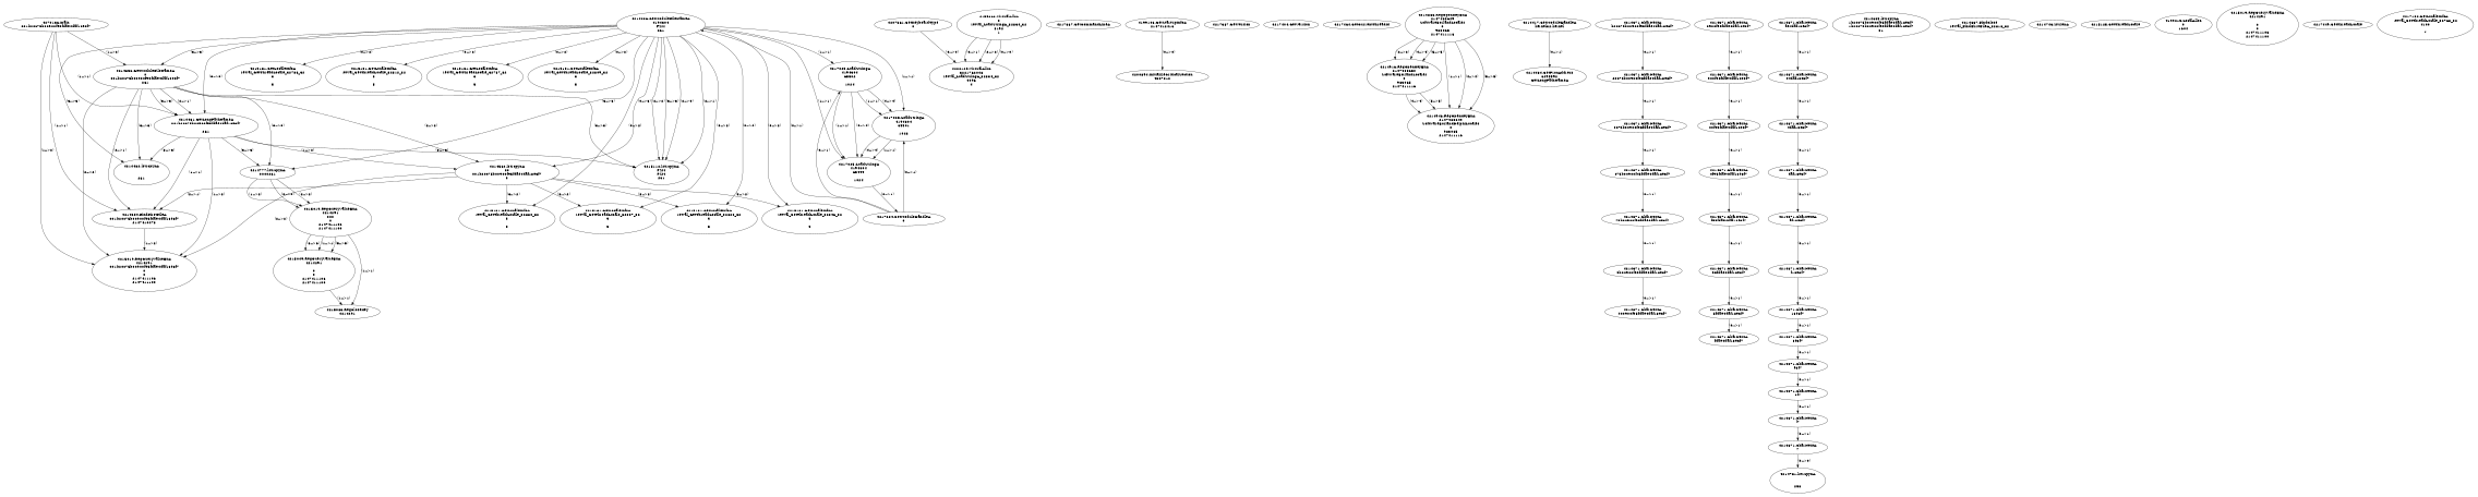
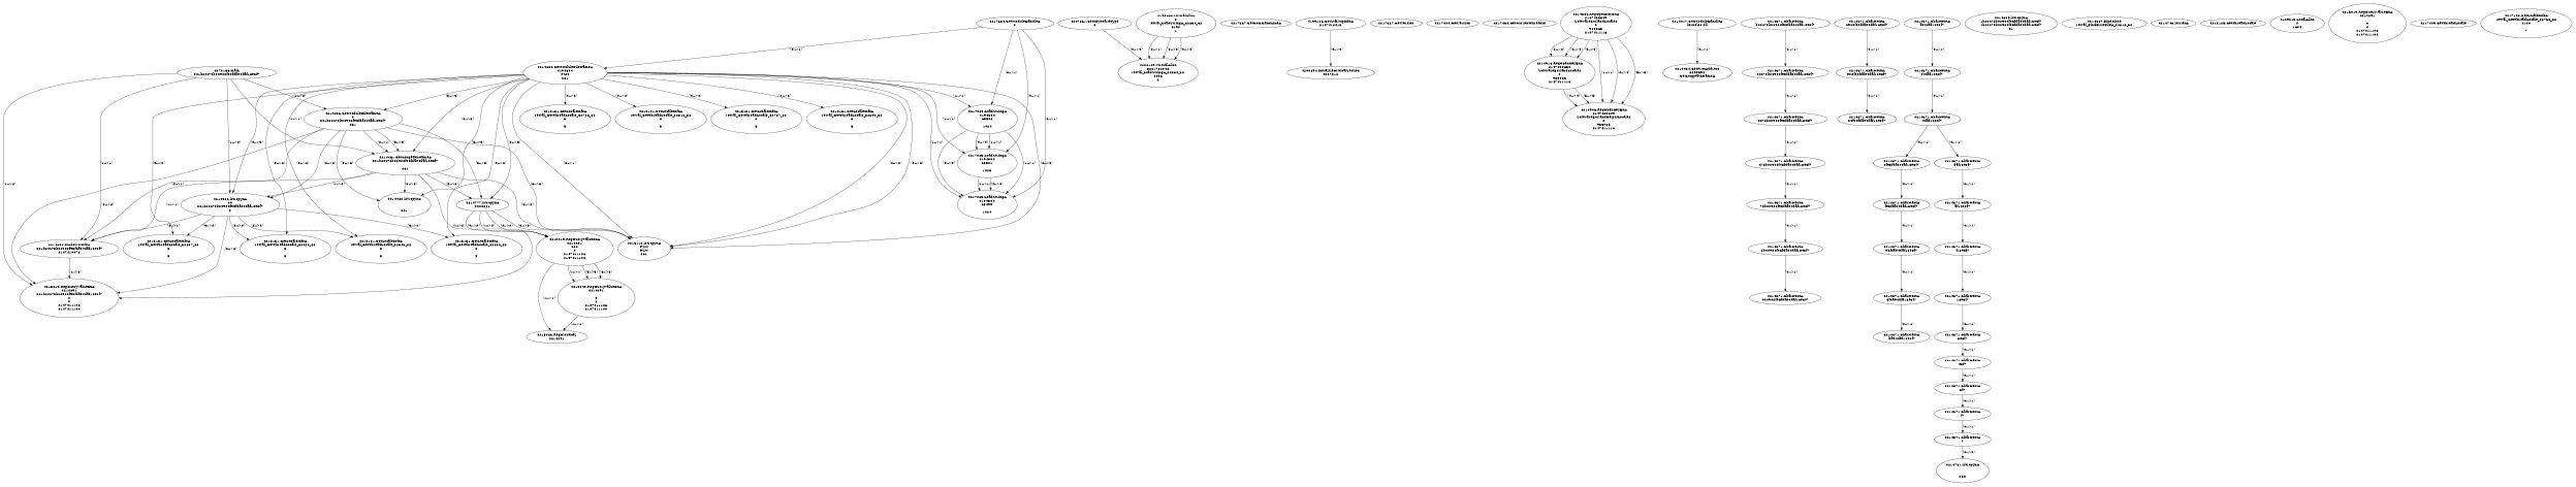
  digraph {
    n1 [label="4270136.main\n001b20c75b00900f95fdae4daf18e3f7"]
    n2 [label="4214856.GetModuleFileNameA\n0\n001b20c75b00900f95fdae4daf18e3f7\n261"]
    n3 [label="4214461.GetLongPathNameA\n001b20c75b00900f95fdae4daf18e3f7\n\n261"]
    n4 [label="4214582.lstrcpynA\n00\n001b20c75b00900f95fdae4daf18e3f7\n3"]
    n5 [label="4214654.FindFirstFileA\n001b20c75b00900f95fdae4daf18e3f7\n2147410478"]
    n6 [label="4215019.RegQueryValueExA\n4214291\n001b20c75b00900f95fdae4daf18e3f7\n0\n0\n2147411106\n2147411100"]
    n7 [label="4214777.lstrcpynA\n0000261"]
    n8 [label="4215112.lstrcpynA\nPZM\nPZM\n261"]
    n9 [label="4214482.lstrcpynA\n\n\n261"]
    n10 [label="4215131.GetLocaleInfoA\nretval_GetThreadLocale_32880_32\n3\n\n5"]
    n11 [label="4215131.GetLocaleInfoA\nretval_GetThreadLocale_32837_32\n3\n\n5"]
    n12 [label="4215131.GetLocaleInfoA\nretval_GetThreadLocale_32828_32\n3\n\n5"]
    n13 [label="4215131.GetLocaleInfoA\nretval_GetThreadLocale_32846_32\n3\n\n5"]
    n14 [label="4217684.GetModuleHandleA\n0"]
    n15 [label="4214286.GetModuleFileNameA\n4194304\nPZM\n261"]
    n16 [label="4217025.LoadStringA\n4194304\n65502\n\n1024"]
    n17 [label="4217025.LoadStringA\n4194304\n65501\n\n1023"]
    n18 [label="4217025.LoadStringA\n4194304\n65499\n\n1024"]
    n19 [label="4215131.GetLocaleInfoA\nretval_GetThreadLocale_32786_32\n3\n\n5"]
    n20 [label="4215131.GetLocaleInfoA\nretval_GetThreadLocale_32812_32\n3\n\n5"]
    n21 [label="4215131.GetLocaleInfoA\nretval_GetThreadLocale_32787_32\n3\n\n5"]
    n22 [label="4215131.GetLocaleInfoA\nretval_GetThreadLocale_32809_32\n3\n\n5"]
    n23 [label="4207361.GetKeyboardType\n0"]
    n24 [label="4200129.VirtualAlloc\n3221762048\nretval_LoadStringA_32834_32\n4096\n4"]
    n25 [label="4217367.GetCommandLineA\n"]
    n26 [label="4199106.GetStartupInfoA\n2147412416"]
    n27 [label="4200894.InitializeCriticalSection\n4367812"]
    n28 [label="4217387.GetVersion\n"]
    n29 [label="4217404.GetVersion\n"]
    n30 [label="4217464.GetCurrentThreadId\n"]
    n31 [label="4215019.RegQueryValueExA\n4214291\n000\n0\n2147411106\n2147411100"]
    n32 [label="4214886.RegOpenKeyExA\n2147483649\nSoftware\Borland\Locales\n0\n983065\n2147411116"]
    n33 [label="4214916.RegOpenKeyExA\n2147483650\nSoftware\Borland\Locales\n0\n983065\n2147411116"]
    n34 [label="4214946.RegOpenKeyExA\n2147483649\nSoftware\Borland\Delphi\Locales\n0\n983065\n2147411116"]
-   n35 [label="4214417.GetModuleHandleA\nkernel32.kernel"]
+   n35 [label="4214417.GetModuleHandleA\nkernel32.dll"]
    n36 [label="4214434.GetProcAddress\n6295592\nGetLongPathNameA"]
    n37 [label="4214371.CharNextA\nb20c75b00900f95fdae4daf18e3f7"]
    n38 [label="4214371.CharNextA\n20c75b00900f95fdae4daf18e3f7"]
    n39 [label="4214371.CharNextA\n0c75b00900f95fdae4daf18e3f7"]
    n40 [label="4214371.CharNextA\nc75b00900f45fdae4daf18e3f7"]
    n41 [label="4214371.CharNextA\n75b00900f95fdae4daf18e3f7"]
    n42 [label="4214371.CharNextA\n5b00900f95fdae4daf18e3f7"]
    n43 [label="4214371.CharNextA\nb00900f95fdae4daf18e3f7"]
    n44 [label="4214371.CharNextA\n0900f95fdae4daf18e3f7"]
    n45 [label="4214371.CharNextA\n900f95fdae4daf18e3f7"]
    n46 [label="4214371.CharNextA\n00f95fdae4daf18e3f7"]
    n47 [label="4214371.CharNextA\n0f95fdae4daf18e3f7"]
    n48 [label="4214371.CharNextA\nf95fdae4daf18e3f7"]
    n49 [label="4214371.CharNextA\n95fdae4daf18e3f7"]
    n50 [label="4214371.CharNextA\n5fdae4daf18e3f7"]
    n51 [label="4214371.CharNextA\nfdae4daf18e3f7"]
    n52 [label="4214371.CharNextA\nae4daf18e3f7"]
    n53 [label="4214371.CharNextA\ne4daf18e3f7"]
    n54 [label="4214371.CharNextA\n4daf18e3f7"]
    n55 [label="4214371.CharNextA\ndaf18e3f7"]
    n56 [label="4214371.CharNextA\naf18e3f7"]
    n57 [label="4214371.CharNextA\nf18e3f7"]
    n58 [label="4214371.CharNextA\n18e3f7"]
    n59 [label="4214371.CharNextA\n8e3f7"]
    n60 [label="4214371.CharNextA\ne3f7"]
    n61 [label="4214371.CharNextA\n3f7"]
    n62 [label="4214371.CharNextA\nf7"]
    n63 [label="4214371.CharNextA\n7"]
    n64 [label="4214731.lstrcpynA\n\n\n258"]
    n65 [label="4214635.lstrcpynA\n1b20c75b00900f95fdae4daf18e3f7\n1b20c75b00900f95fdae4daf18e3f7\n31"]
    n66 [label="4214667.FindClose\nretval_FindFirstFileA_32818_32"]
    n67 [label="4214743.lstrlenA\n"]
    n68 [label="4215049.RegQueryValueExA\n4214291\n\n0\n0\n2147411106\n2147411100"]
    n69 [label="4215083.RegCloseKey\n4214291"]
    n70 [label="4215125.GetThreadLocale\n"]
    n71 [label="4199663.VirtualAlloc\n0\nretval_LoadStringA_32834_32\n8192\n1"]
    n72 [label="4199215.LocalAlloc\n0\n1604"]
    n73 [label="4215019.RegQueryValueExA\n4214291\n\n0\n0\n2147411106\n2147411100"]
    n74 [label="4217449.GetThreadLocale\n"]
    n75 [label="4217102.GetLocaleInfoA\nretval_GetThreadLocale_32768_32\n4100\n\n7"]
    n1 -> n2 [label="(1-->2)"]
    n1 -> n3 [label="(1-->1)"]
+   n1 -> n4 [label="(1-->2)"]
    n1 -> n5 [label="(1-->1)"]
    n1 -> n6 [label="(1-->2)"]
    n2 -> n3 [label="(2-->1)"]
    n2 -> n3 [label="(3-->3)"]
    n2 -> n4 [label="(2-->2)"]
    n2 -> n5 [label="(2-->1)"]
    n2 -> n6 [label="(2-->2)"]
    n2 -> n7 [label="(3-->3)"]
    n2 -> n8 [label="(3-->3)"]
    n2 -> n9 [label="(3-->3)"]
    n3 -> n4 [label="(1-->2)"]
    n3 -> n5 [label="(1-->1)"]
    n3 -> n6 [label="(1-->2)"]
    n3 -> n7 [label="(3-->3)"]
    n3 -> n8 [label="(3-->3)"]
    n3 -> n9 [label="(3-->3)"]
    n4 -> n5 [label="(2-->1)"]
    n4 -> n6 [label="(2-->2)"]
    n4 -> n10 [label="(3-->2)"]
    n4 -> n11 [label="(3-->2)"]
    n4 -> n12 [label="(3-->2)"]
    n4 -> n13 [label="(3-->2)"]
    n5 -> n6 [label="(1-->2)"]
+   n7 -> n8 [label="(3-->3)"]
    n7 -> n31 [label="(1-->2)"]
    n7 -> n31 [label="(2-->2)"]
    n7 -> n31 [label="(0-->2)"]
    n14 -> n15 [label="(0-->1)"]
    n14 -> n16 [label="(0-->1)"]
    n14 -> n17 [label="(0-->1)"]
-   n18 -> n14 [label="(0-->1)"]
+   n14 -> n18 [label="(0-->1)"]
    n15 -> n2 [label="(3-->3)"]
    n15 -> n3 [label="(3-->3)"]
    n15 -> n4 [label="(0-->3)"]
    n15 -> n7 [label="(3-->3)"]
    n15 -> n8 [label="(2-->1)"]
    n15 -> n8 [label="(2-->2)"]
    n15 -> n8 [label="(3-->3)"]
    n15 -> n8 [label="(2-->0)"]
    n15 -> n9 [label="(3-->3)"]
    n15 -> n10 [label="(0-->2)"]
    n15 -> n11 [label="(0-->2)"]
    n15 -> n12 [label="(0-->2)"]
    n15 -> n13 [label="(0-->2)"]
    n15 -> n16 [label="(1-->1)"]
    n15 -> n17 [label="(1-->1)"]
    n15 -> n18 [label="(1-->1)"]
    n15 -> n19 [label="(0-->2)"]
    n15 -> n20 [label="(0-->2)"]
    n15 -> n21 [label="(0-->2)"]
    n15 -> n22 [label="(0-->2)"]
    n16 -> n17 [label="(1-->1)"]
    n16 -> n17 [label="(4-->4)"]
    n16 -> n18 [label="(1-->1)"]
    n16 -> n18 [label="(4-->4)"]
    n17 -> n18 [label="(1-->1)"]
    n17 -> n18 [label="(4-->4)"]
    n23 -> n24 [label="(0-->4)"]
    n26 -> n27 [label="(0-->0)"]
    n31 -> n68 [label="(1-->1)"]
    n31 -> n68 [label="(5-->5)"]
    n31 -> n68 [label="(6-->6)"]
    n31 -> n69 [label="(1-->1)"]
    n32 -> n33 [label="(2-->2)"]
    n32 -> n33 [label="(4-->4)"]
    n32 -> n33 [label="(5-->5)"]
    n32 -> n34 [label="(1-->1)"]
    n32 -> n34 [label="(4-->4)"]
    n32 -> n34 [label="(5-->5)"]
    n33 -> n34 [label="(4-->4)"]
    n33 -> n34 [label="(5-->5)"]
    n35 -> n36 [label="(0-->1)"]
    n37 -> n38 [label="(0-->1)"]
    n38 -> n39 [label="(0-->1)"]
    n39 -> n40 [label="(0-->1)"]
    n40 -> n41 [label="(0-->1)"]
    n41 -> n42 [label="(0-->1)"]
    n42 -> n43 [label="(0-->1)"]
    n44 -> n45 [label="(0-->1)"]
    n45 -> n46 [label="(0-->1)"]
-   n46 -> n47 [label="(0-->1)"]
+   n54 -> n47 [label="(0-->1)"]
    n47 -> n48 [label="(0-->1)"]
    n48 -> n49 [label="(0-->1)"]
    n49 -> n50 [label="(0-->1)"]
    n50 -> n51 [label="(0-->1)"]
    n52 -> n53 [label="(0-->1)"]
    n53 -> n54 [label="(0-->1)"]
    n54 -> n55 [label="(0-->1)"]
    n55 -> n56 [label="(0-->1)"]
    n56 -> n57 [label="(0-->1)"]
    n57 -> n58 [label="(0-->1)"]
    n58 -> n59 [label="(0-->1)"]
    n59 -> n60 [label="(0-->1)"]
    n60 -> n61 [label="(0-->1)"]
    n61 -> n62 [label="(0-->1)"]
    n62 -> n63 [label="(0-->1)"]
    n63 -> n64 [label="(0-->0)"]
    n68 -> n69 [label="(1-->1)"]
    n71 -> n24 [label="(0-->1)"]
    n71 -> n24 [label="(2-->2)"]
    n71 -> n24 [label="(0-->0)"]
  }
